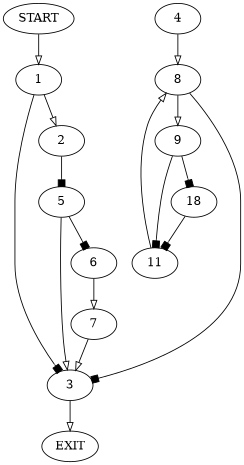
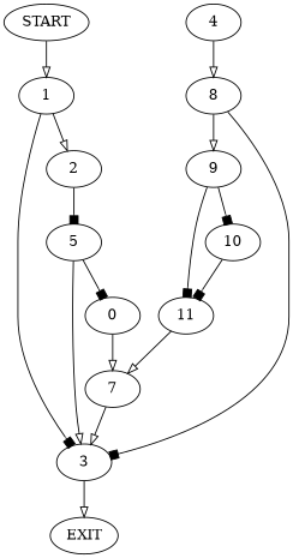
  digraph {
    edge [arrowhead=onormal]
    n1 [label=START]
    1
    2
    3
    n5 [label=EXIT]
    5
    4
    8
-   6
+   6 [label=0]
    9
    7
-   10 [label=18]
+   10
    11
    n1 -> 1
    1 -> 2
    1 -> 3 [arrowhead=box]
    2 -> 5 [arrowhead=box]
    3 -> n5
    5 -> 3
    5 -> 6 [arrowhead=box]
    4 -> 8
    8 -> 3 [arrowhead=box]
    8 -> 9
    6 -> 7
    9 -> 10 [arrowhead=box]
    9 -> 11 [arrowhead=box]
    7 -> 3
    10 -> 11 [arrowhead=box]
-   11 -> 8
+   11 -> 7
  }
